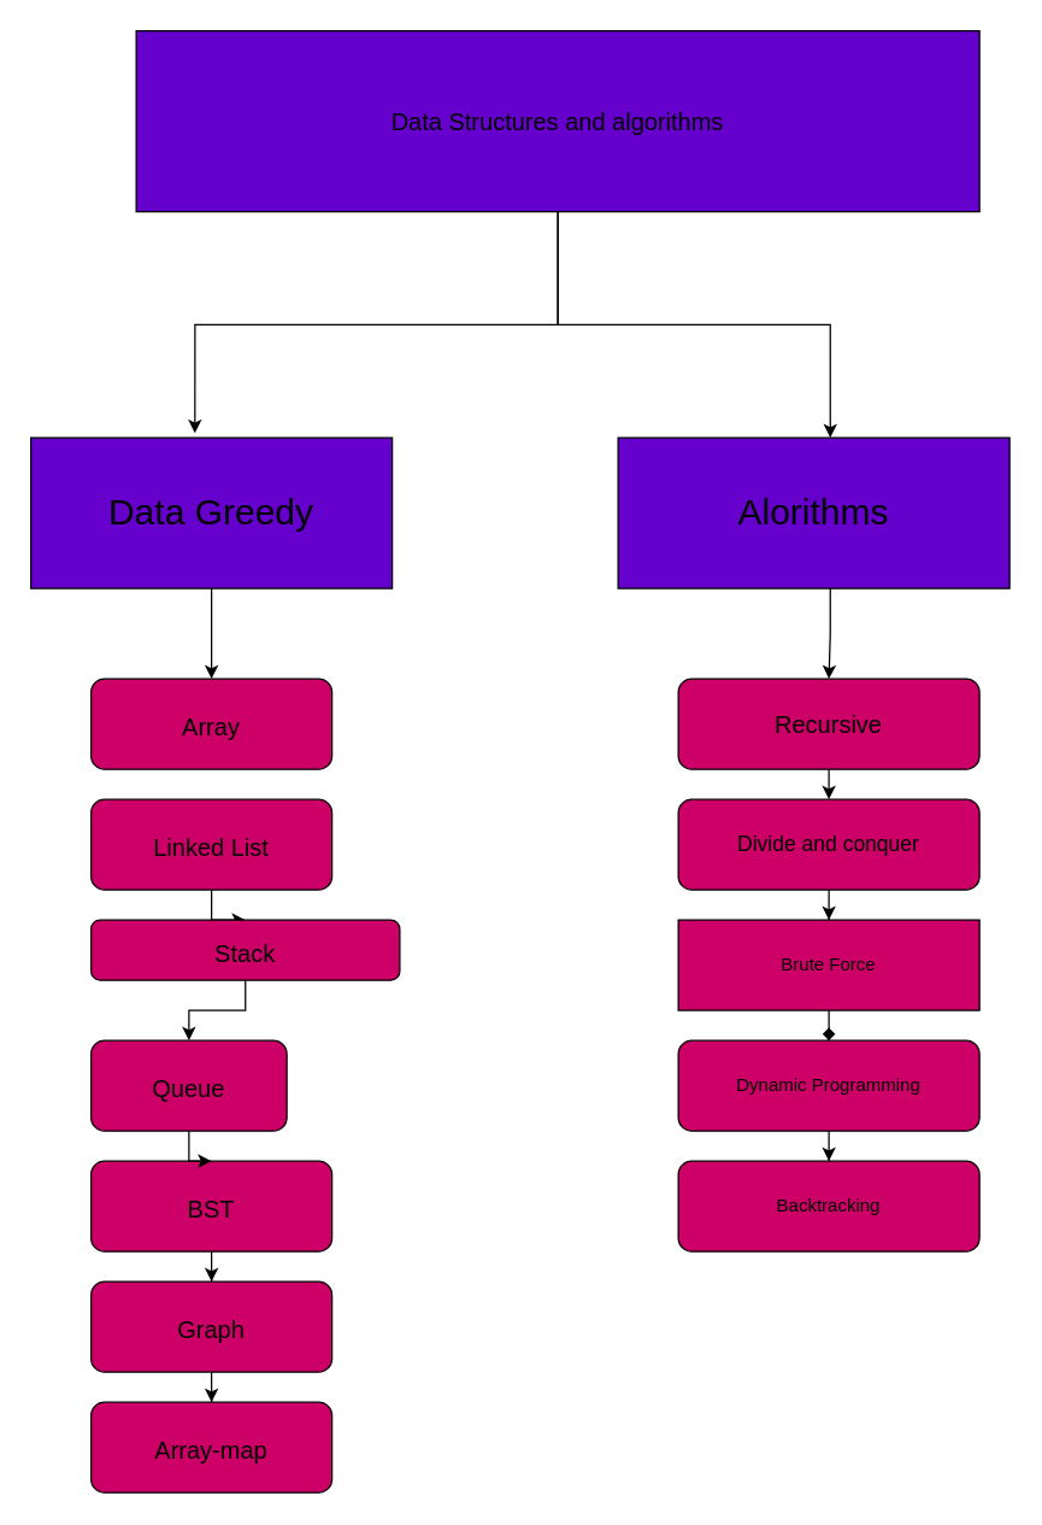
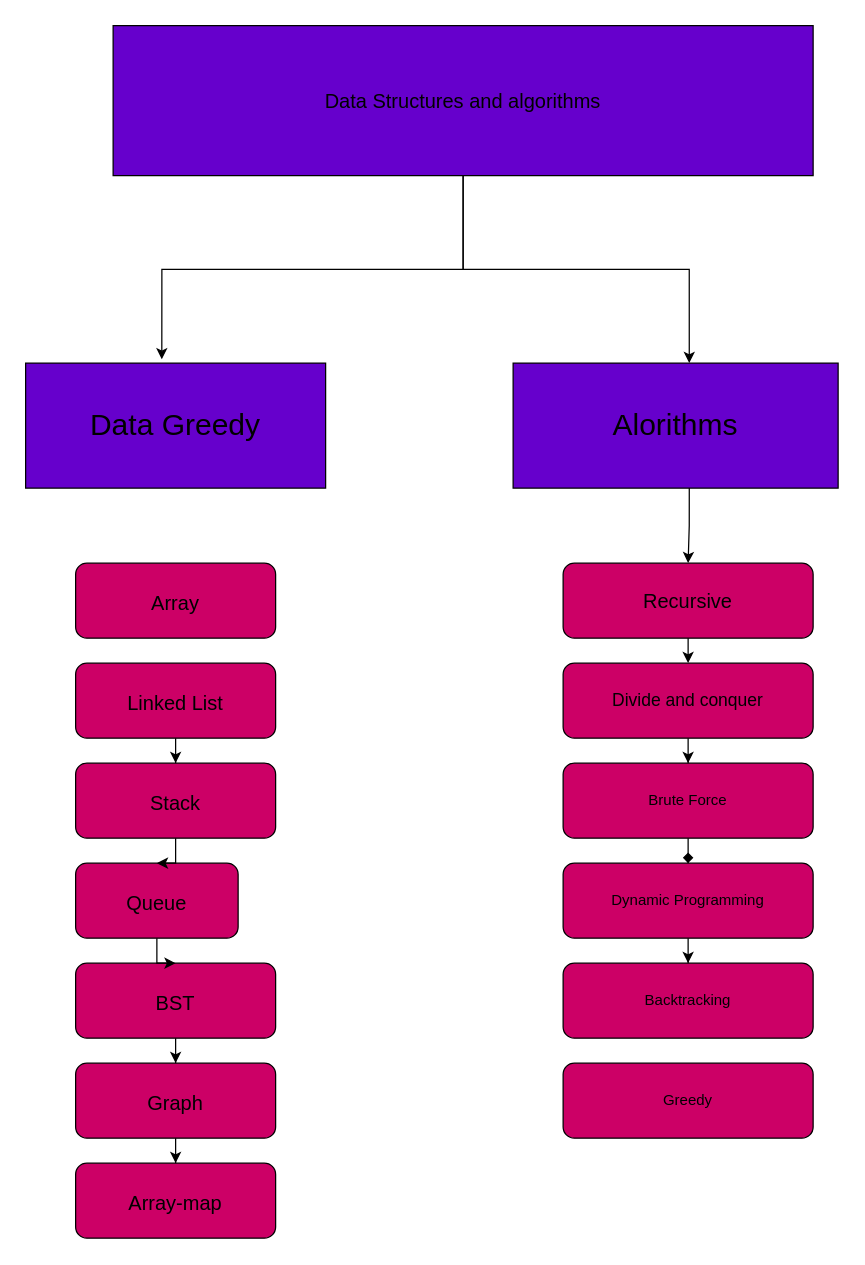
  <mxCell id="0" />
  <mxCell id="1" parent="0" />
  <mxCell id="2" style="edgeStyle=orthogonalEdgeStyle;rounded=0;orthogonalLoop=1;jettySize=auto;html=1;entryX=0.454;entryY=-0.03;entryDx=0;entryDy=0;entryPerimeter=0;fontSize=24;" edge="1" parent="1" source="4" target="6"><mxGeometry relative="1" as="geometry" /></mxCell>
  <mxCell id="3" style="edgeStyle=orthogonalEdgeStyle;rounded=0;orthogonalLoop=1;jettySize=auto;html=1;entryX=0.542;entryY=0;entryDx=0;entryDy=0;entryPerimeter=0;fontSize=24;" edge="1" parent="1" source="4" target="8"><mxGeometry relative="1" as="geometry" /></mxCell>
  <mxCell id="4" value="&lt;font size=&quot;3&quot;&gt;Data Structures and algorithms&lt;/font&gt;" style="rounded=0;whiteSpace=wrap;html=1;fillColor=#6600cc;" vertex="1" parent="1"><mxGeometry x="90" y="20" width="560" height="120" as="geometry" /></mxCell>
- <mxCell id="5" style="edgeStyle=orthogonalEdgeStyle;rounded=0;orthogonalLoop=1;jettySize=auto;html=1;entryX=0.5;entryY=0;entryDx=0;entryDy=0;fontSize=12;" edge="1" parent="1" source="6" target="9"><mxGeometry relative="1" as="geometry" /></mxCell>
  <mxCell id="6" value="Data Greedy" style="rounded=0;whiteSpace=wrap;html=1;fontSize=24;fillColor=#6600CC;" vertex="1" parent="1"><mxGeometry x="20" y="290" width="240" height="100" as="geometry" /></mxCell>
  <mxCell id="7" style="edgeStyle=orthogonalEdgeStyle;rounded=0;orthogonalLoop=1;jettySize=auto;html=1;entryX=0.5;entryY=0;entryDx=0;entryDy=0;fontSize=14;exitX=0.542;exitY=0.99;exitDx=0;exitDy=0;exitPerimeter=0;" edge="1" parent="1" source="8" target="20"><mxGeometry relative="1" as="geometry"><Array as="points" /></mxGeometry></mxCell>
  <mxCell id="8" value="Alorithms" style="rounded=0;whiteSpace=wrap;html=1;fontSize=24;fillColor=#6600CC;" vertex="1" parent="1"><mxGeometry x="410" y="290" width="260" height="100" as="geometry" /></mxCell>
  <mxCell id="9" value="&lt;font size=&quot;3&quot;&gt;Array&lt;/font&gt;" style="rounded=1;whiteSpace=wrap;html=1;fontSize=24;fillColor=#CC0066;" vertex="1" parent="1"><mxGeometry x="60" y="450" width="160" height="60" as="geometry" /></mxCell>
  <mxCell id="10" style="edgeStyle=orthogonalEdgeStyle;rounded=0;orthogonalLoop=1;jettySize=auto;html=1;fontSize=12;" edge="1" parent="1" source="11" target="19"><mxGeometry relative="1" as="geometry" /></mxCell>
  <mxCell id="11" value="&lt;font size=&quot;3&quot;&gt;BST&lt;/font&gt;" style="rounded=1;whiteSpace=wrap;html=1;fontSize=24;fillColor=#CC0066;" vertex="1" parent="1"><mxGeometry x="60" y="770" width="160" height="60" as="geometry" /></mxCell>
  <mxCell id="12" style="edgeStyle=orthogonalEdgeStyle;rounded=0;orthogonalLoop=1;jettySize=auto;html=1;fontSize=12;" edge="1" parent="1" source="13" target="17"><mxGeometry relative="1" as="geometry" /></mxCell>
  <mxCell id="13" value="&lt;font size=&quot;3&quot;&gt;Linked List&lt;/font&gt;" style="rounded=1;whiteSpace=wrap;html=1;fontSize=24;fillColor=#CC0066;" vertex="1" parent="1"><mxGeometry x="60" y="530" width="160" height="60" as="geometry" /></mxCell>
  <mxCell id="14" style="edgeStyle=orthogonalEdgeStyle;rounded=0;orthogonalLoop=1;jettySize=auto;html=1;fontSize=12;" edge="1" parent="1" source="15" target="11"><mxGeometry relative="1" as="geometry" /></mxCell>
  <mxCell id="15" value="&lt;font size=&quot;3&quot;&gt;Queue&lt;/font&gt;" style="rounded=1;whiteSpace=wrap;html=1;fontSize=24;fillColor=#CC0066;" vertex="1" parent="1"><mxGeometry x="60" y="690" width="130" height="60" as="geometry" /></mxCell>
  <mxCell id="16" style="edgeStyle=orthogonalEdgeStyle;rounded=0;orthogonalLoop=1;jettySize=auto;html=1;fontSize=12;" edge="1" parent="1" source="17" target="15"><mxGeometry relative="1" as="geometry" /></mxCell>
- <mxCell id="17" value="&lt;font size=&quot;3&quot;&gt;Stack&lt;/font&gt;" style="rounded=1;whiteSpace=wrap;html=1;fontSize=24;fillColor=#CC0066;" vertex="1" parent="1"><mxGeometry x="60" y="610" width="205" height="40" as="geometry" /></mxCell>
+ <mxCell id="17" value="&lt;font size=&quot;3&quot;&gt;Stack&lt;/font&gt;" style="rounded=1;whiteSpace=wrap;html=1;fontSize=24;fillColor=#CC0066;" vertex="1" parent="1"><mxGeometry x="60" y="610" width="160" height="60" as="geometry" /></mxCell>
  <mxCell id="18" style="edgeStyle=orthogonalEdgeStyle;rounded=0;orthogonalLoop=1;jettySize=auto;html=1;fontSize=12;" edge="1" parent="1" source="19" target="21"><mxGeometry relative="1" as="geometry" /></mxCell>
  <mxCell id="19" value="&lt;font size=&quot;3&quot;&gt;Graph&lt;/font&gt;" style="rounded=1;whiteSpace=wrap;html=1;fontSize=24;fillColor=#CC0066;" vertex="1" parent="1"><mxGeometry x="60" y="850" width="160" height="60" as="geometry" /></mxCell>
  <mxCell id="20" value="&lt;font size=&quot;3&quot;&gt;Recursive&lt;/font&gt;" style="rounded=1;whiteSpace=wrap;html=1;fontSize=12;fillColor=#CC0066;" vertex="1" parent="1"><mxGeometry x="450" y="450" width="200" height="60" as="geometry" /></mxCell>
  <mxCell id="21" value="&lt;font size=&quot;3&quot;&gt;Array-map&lt;/font&gt;" style="rounded=1;whiteSpace=wrap;html=1;fontSize=24;fillColor=#CC0066;" vertex="1" parent="1"><mxGeometry x="60" y="930" width="160" height="60" as="geometry" /></mxCell>
  <mxCell id="22" style="edgeStyle=orthogonalEdgeStyle;rounded=0;orthogonalLoop=1;jettySize=auto;html=1;fontSize=14;" edge="1" parent="1" source="23" target="25"><mxGeometry relative="1" as="geometry" /></mxCell>
  <mxCell id="23" value="&lt;font style=&quot;font-size: 14px&quot;&gt;Divide and conquer&lt;/font&gt;" style="rounded=1;whiteSpace=wrap;html=1;fontSize=12;fillColor=#CC0066;" vertex="1" parent="1"><mxGeometry x="450" y="530" width="200" height="60" as="geometry" /></mxCell>
  <mxCell id="24" style="edgeStyle=orthogonalEdgeStyle;rounded=0;orthogonalLoop=1;jettySize=auto;html=1;fontSize=14;endArrow=diamond;" edge="1" parent="1" source="25" target="27"><mxGeometry relative="1" as="geometry" /></mxCell>
- <mxCell id="25" value="Brute Force" style="whiteSpace=wrap;html=1;fontSize=12;fillColor=#CC0066;rounded=0;" vertex="1" parent="1"><mxGeometry x="450" y="610" width="200" height="60" as="geometry" /></mxCell>
+ <mxCell id="25" value="Brute Force" style="rounded=1;whiteSpace=wrap;html=1;fontSize=12;fillColor=#CC0066;" vertex="1" parent="1"><mxGeometry x="450" y="610" width="200" height="60" as="geometry" /></mxCell>
  <mxCell id="26" style="edgeStyle=orthogonalEdgeStyle;rounded=0;orthogonalLoop=1;jettySize=auto;html=1;entryX=0.5;entryY=0;entryDx=0;entryDy=0;fontSize=14;" edge="1" parent="1" source="27" target="28"><mxGeometry relative="1" as="geometry" /></mxCell>
  <mxCell id="27" value="Dynamic Programming" style="rounded=1;whiteSpace=wrap;html=1;fontSize=12;fillColor=#CC0066;" vertex="1" parent="1"><mxGeometry x="450" y="690" width="200" height="60" as="geometry" /></mxCell>
  <mxCell id="28" value="Backtracking" style="rounded=1;whiteSpace=wrap;html=1;fontSize=12;fillColor=#CC0066;" vertex="1" parent="1"><mxGeometry x="450" y="770" width="200" height="60" as="geometry" /></mxCell>
+ <mxCell id="29" value="Greedy" style="rounded=1;whiteSpace=wrap;html=1;fontSize=12;fillColor=#CC0066;" vertex="1" parent="1"><mxGeometry x="450" y="850" width="200" height="60" as="geometry" /></mxCell>
  <mxCell id="30" value="" style="endArrow=classic;html=1;rounded=0;fontSize=14;exitX=0.5;exitY=1;exitDx=0;exitDy=0;entryX=0.5;entryY=0;entryDx=0;entryDy=0;" edge="1" parent="1" source="20" target="23"><mxGeometry width="50" height="50" relative="1" as="geometry"><mxPoint x="320" y="700" as="sourcePoint" /><mxPoint x="370" y="650" as="targetPoint" /></mxGeometry></mxCell>
